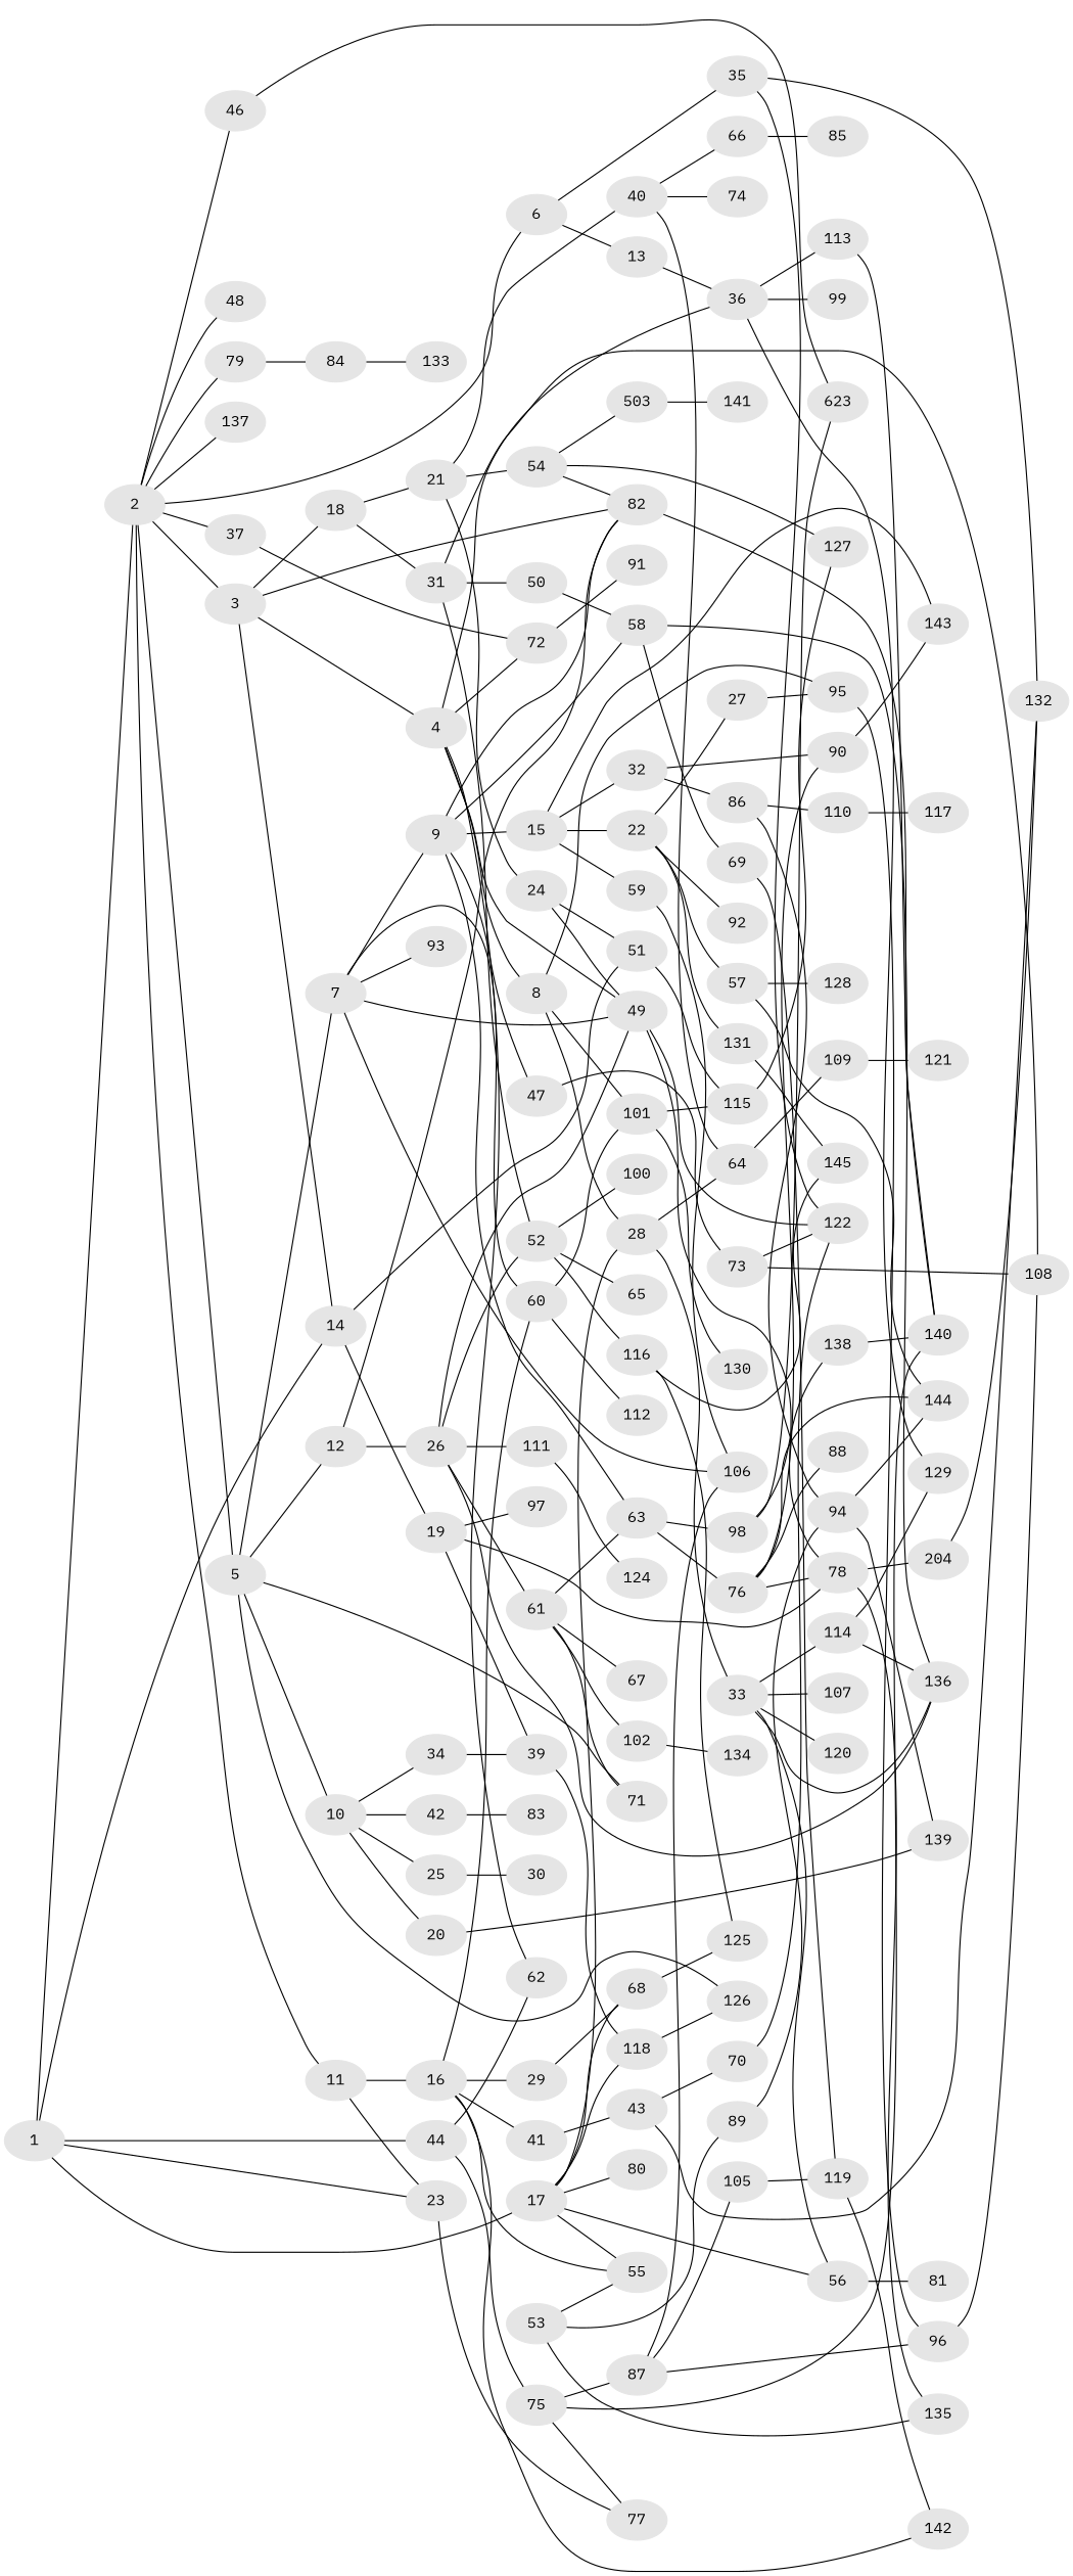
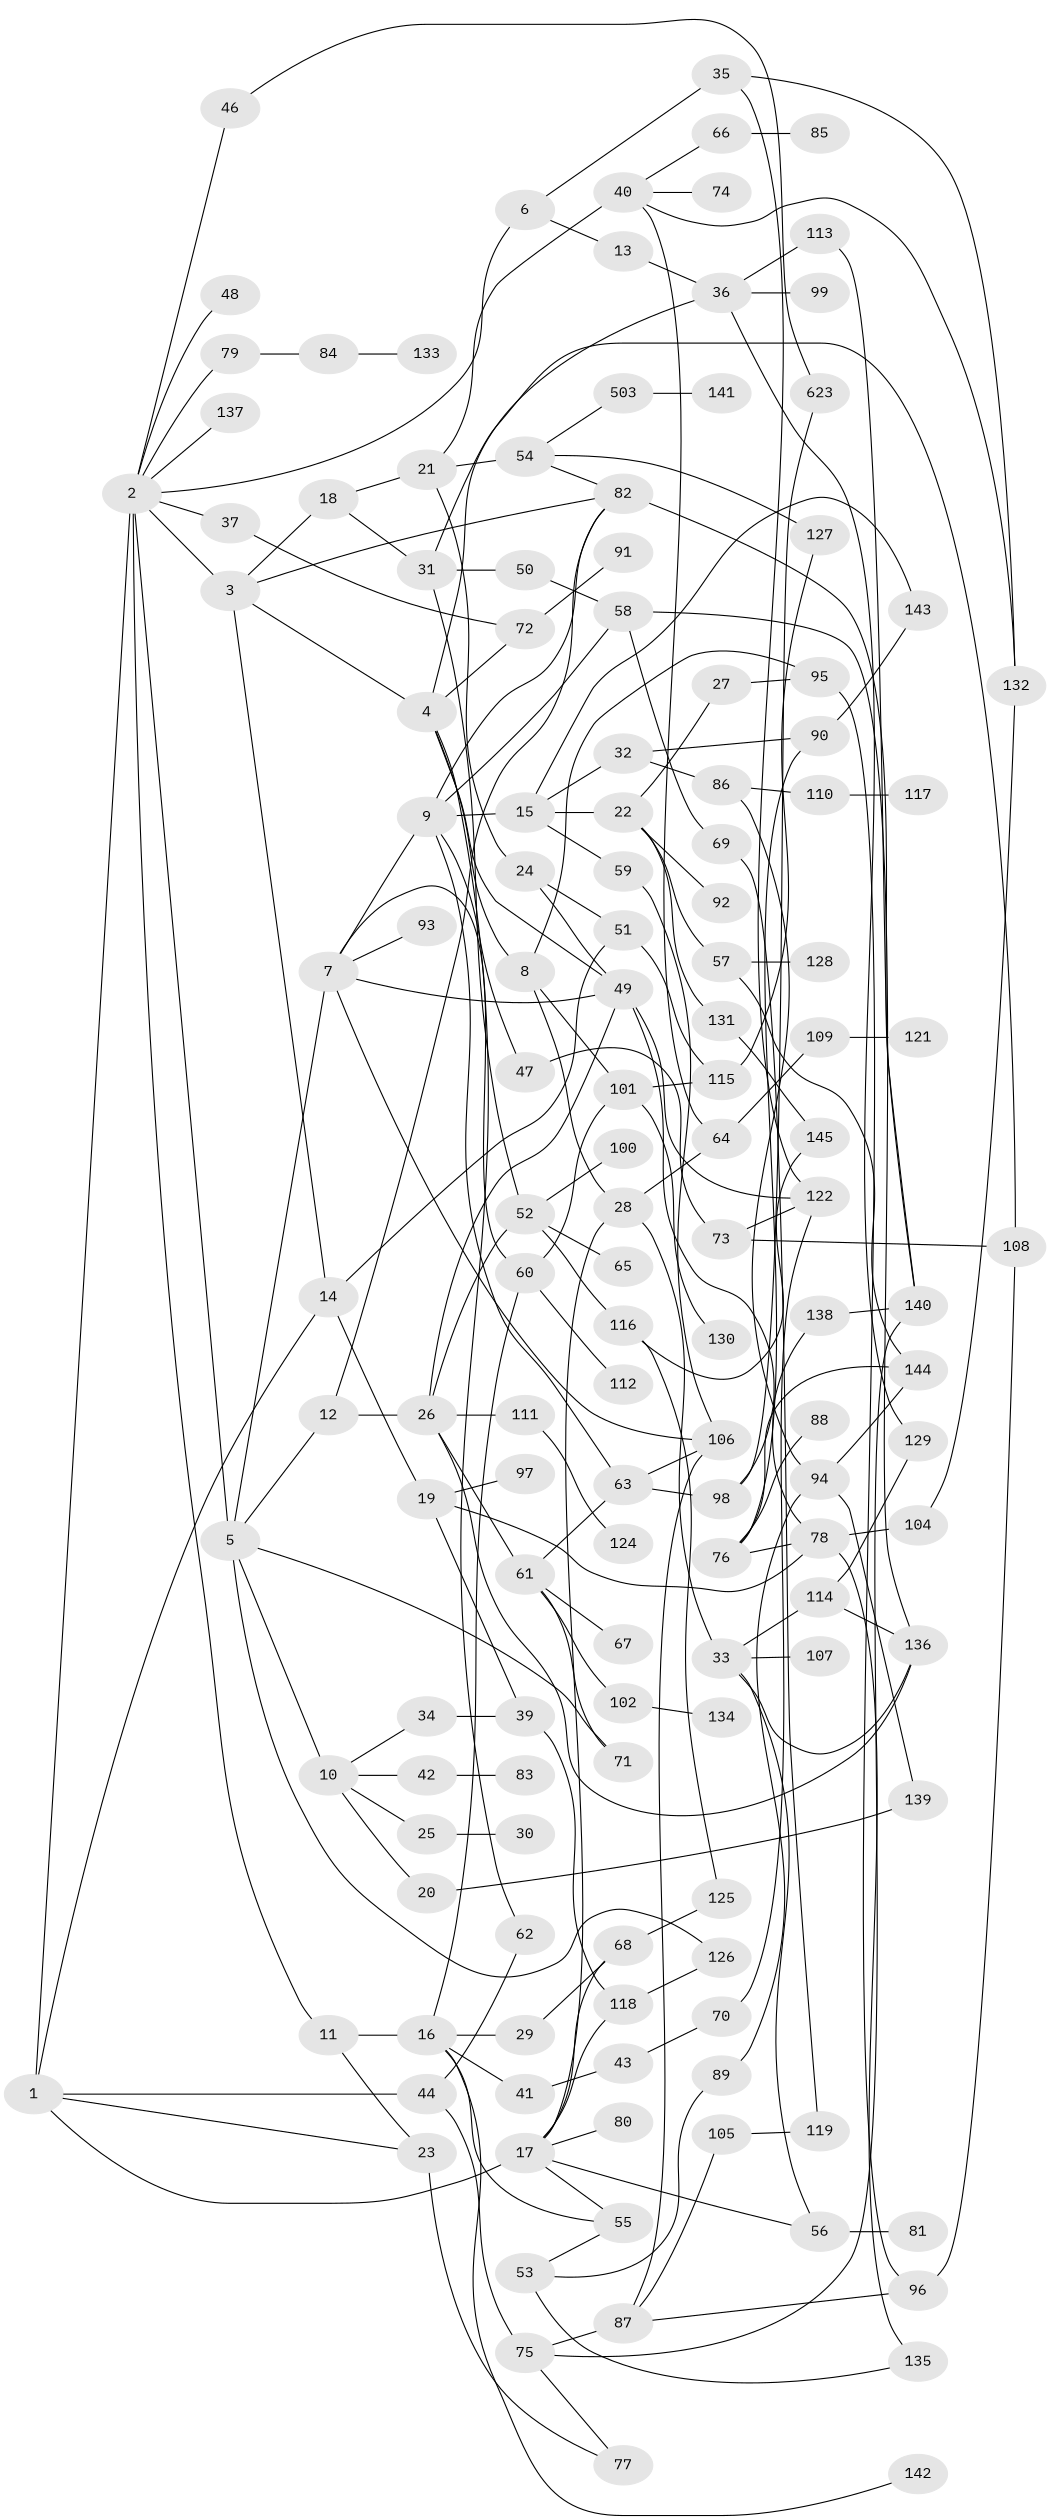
  graph {
    fontname="IBM Plex Mono"
    rankdir=LR
    node [color=gray90 fontname="IBM Plex Mono" style=filled]
    edge [fontname="IBM Plex Mono"]
    1
    2
    14
    17
    23
    44
    3
    5
    6
    11
    37
    46
    48
    79
    137
    19
    51
    28
    55
    56
    68
    80
    118
    77
    62
    75
    4
    18
    82
    7
    10
    12
    71
    126
    13
    35
    16
    72
    n39 [label=623]
    84
    8
    36
    49
    21
    31
    140
    95
    101
    99
    113
    129
    78
    122
    91
    9
    60
    93
    106
    20
    25
    34
    42
    26
    132
    15
    47
    58
    63
    112
    33
    64
    96
    115
    130
    22
    32
    59
    143
    73
    136
    69
    76
    98
    139
    30
    39
    83
    29
    41
    142
    52
    61
    111
    97
    27
    57
    92
    131
    86
    90
    43
    81
    125
    24
    40
    54
    50
    108
    135
-   104 [label=204]
+   104
    66
    74
    n113 [label=503]
    127
    128
    144
    145
    65
    100
    116
    67
    102
    124
    107
    114
-   120
    109
    94
    110
    70
    85
    87
    53
    89
    141
    119
    134
    88
    138
    121
    105
    133
    117
    1 -- 2
    1 -- 14
    1 -- 17
    1 -- 23
    1 -- 44
    2 -- 3
    2 -- 5
    2 -- 6
    2 -- 11
    2 -- 37
    2 -- 46
    2 -- 48
    2 -- 79
    2 -- 137
    14 -- 19
    14 -- 51
    17 -- 28
    17 -- 55
    17 -- 56
    17 -- 68
    17 -- 80
    17 -- 118
    23 -- 77
    44 -- 62
    44 -- 75
    3 -- 14
    3 -- 4
    3 -- 18
    3 -- 82
    5 -- 7
    5 -- 10
    5 -- 12
    5 -- 71
    5 -- 126
    6 -- 13
    6 -- 35
    11 -- 23
    11 -- 16
    37 -- 72
    46 -- n39
    79 -- 84
    19 -- 78
    19 -- 39
    19 -- 97
    51 -- 115
    28 -- 33
    28 -- 64
    56 -- 81
    68 -- 125
    118 -- 126
    75 -- 77
    75 -- 140
    75 -- 87
    4 -- 62
    4 -- 72
    4 -- 8
    4 -- 36
    4 -- 49
    18 -- 21
    18 -- 31
    82 -- 140
    7 -- 49
    7 -- 9
    7 -- 60
    7 -- 93
    7 -- 106
    10 -- 20
    10 -- 25
    10 -- 34
    10 -- 42
    12 -- 82
    12 -- 26
    13 -- 36
    35 -- 122
    35 -- 132
    16 -- 55
    16 -- 60
    16 -- 29
    16 -- 41
    16 -- 142
    72 -- 91
    84 -- 133
    8 -- 28
    8 -- 95
    8 -- 101
    36 -- 99
    36 -- 113
    36 -- 129
    49 -- 78
    49 -- 122
    21 -- 24
    21 -- 40
    21 -- 54
    31 -- 52
    31 -- 50
    31 -- 108
    95 -- 96
    101 -- 115
    101 -- 130
    113 -- 140
    78 -- 135
    78 -- 104
    9 -- 82
    9 -- 15
    9 -- 47
    9 -- 58
    9 -- 63
    60 -- 101
    60 -- 112
    20 -- 139
    25 -- 30
    34 -- 39
    42 -- 83
    26 -- 49
    26 -- 136
    26 -- 52
    26 -- 61
    26 -- 111
    15 -- 22
    15 -- 32
    15 -- 59
    15 -- 143
    47 -- 73
    58 -- 136
    58 -- 69
-   63 -- 76
+   63 -- 106
    63 -- 98
    33 -- 56
    33 -- 136
    33 -- 107
    33 -- 114
-   33 -- 120
    64 -- 109
    96 -- 108
    115 -- 127
    22 -- 27
    22 -- 57
    22 -- 92
    22 -- 131
    32 -- 86
    32 -- 90
    59 -- 106
    73 -- 122
    73 -- 108
    69 -- 119
    76 -- 78
    76 -- 90
    76 -- 144
    76 -- 88
    98 -- n39
    98 -- 138
    39 -- 118
    29 -- 68
    41 -- 43
    52 -- 65
    52 -- 100
    52 -- 116
    61 -- 71
    61 -- 63
    61 -- 67
    61 -- 102
    111 -- 124
    27 -- 95
    57 -- 128
    57 -- 144
    131 -- 145
    86 -- 94
    86 -- 110
    90 -- 143
    43 -- 70
    24 -- 51
    24 -- 49
-   43 -- 132
+   40 -- 132
    40 -- 64
    40 -- 66
    40 -- 74
    54 -- 82
    54 -- n113
    54 -- 127
    50 -- 58
    104 -- 132
    66 -- 85
    n113 -- 141
    116 -- 125
    116 -- 145
    102 -- 134
    114 -- 129
    114 -- 136
    109 -- 121
    94 -- 139
    94 -- 144
    110 -- 117
    70 -- 122
    87 -- 106
    87 -- 96
    87 -- 105
    53 -- 55
    53 -- 135
    53 -- 89
    89 -- 94
-   119 -- 142
    138 -- 140
    105 -- 119
  }
